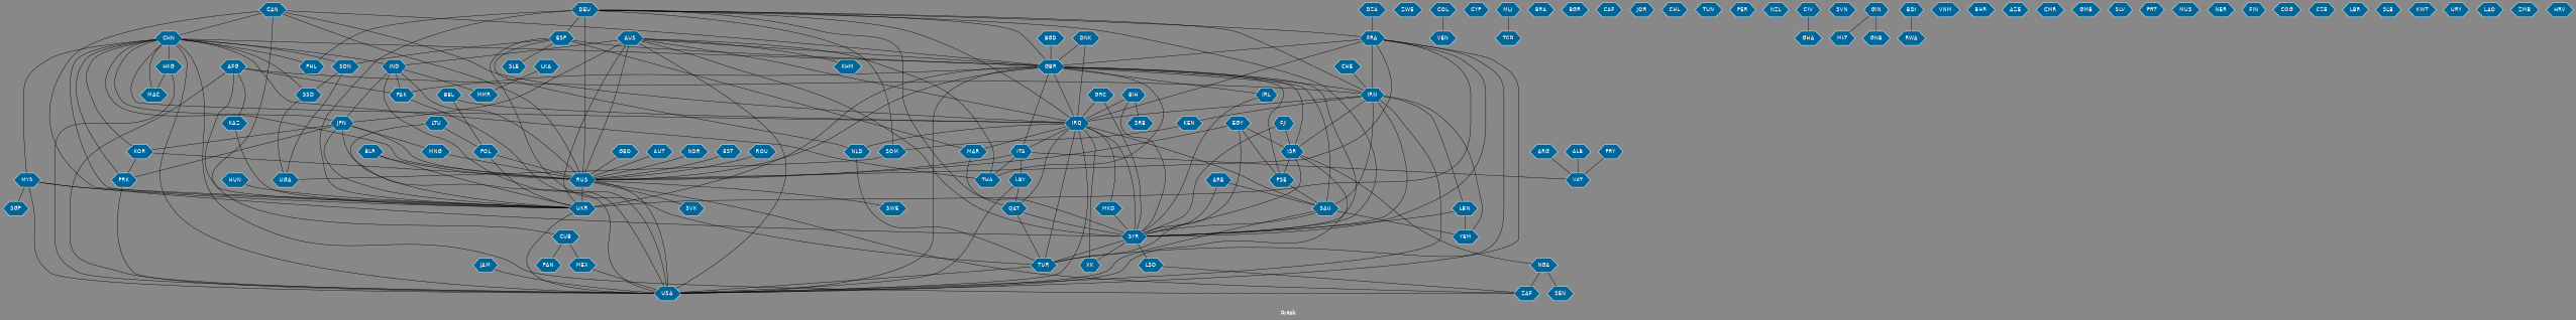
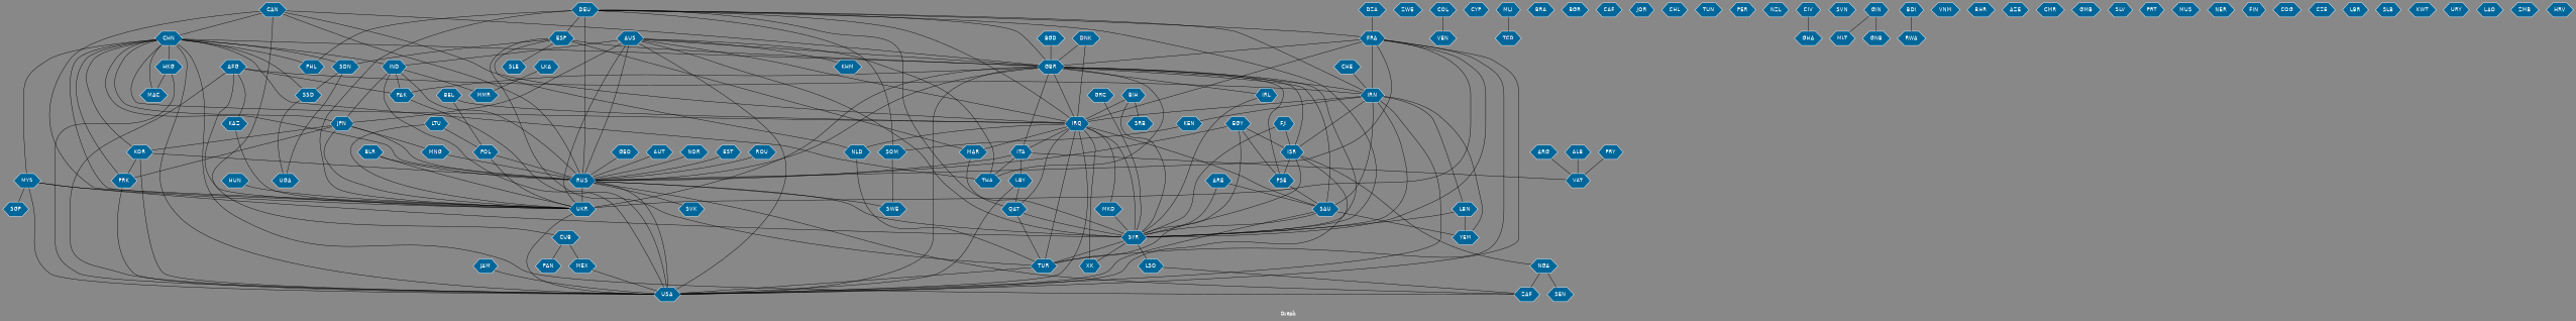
  graph {
    bgcolor="#888888"
    fontcolor=white
    fontsize=12
    label="Graph"
    node [color=white fillcolor="#006699" fontcolor=white fontname=Helvetica shape=hexagon style=filled]
    edge [arrowhead=open color=black fontcolor=white fontname=Courier fontsize=12 weight=1]
    n1 [label=RUS]
    n2 [label=SWE]
    n3 [label=UKR]
    n4 [label=SYR]
    n5 [label=USA]
    n6 [label=SVK]
    n7 [label=ZAF]
    n8 [label=TUR]
    n9 [label=XK]
    n10 [label=LSO]
    n11 [label=ROU]
    n12 [label=CHN]
    n13 [label=IND]
    n14 [label=GBR]
    n15 [label=PHL]
    n16 [label=JPN]
    n17 [label=IRQ]
    n18 [label=HKG]
    n19 [label=MYS]
    n20 [label=PRK]
    n21 [label=THA]
    n22 [label=SDN]
    n23 [label=MAC]
    n24 [label=KOR]
    n25 [label=SSD]
    n26 [label=PAK]
    n27 [label=MMR]
    n28 [label=SAU]
    n29 [label=IRN]
    n30 [label=ITA]
    n31 [label=ISR]
    n32 [label=PSE]
    n33 [label=IRL]
    n34 [label=MNG]
    n35 [label=MAR]
    n36 [label=NLD]
    n37 [label=QAT]
    n38 [label=MKD]
    n39 [label=SGP]
    n40 [label=UGA]
    n41 [label=ZWE]
    n42 [label=YEM]
    n43 [label=LBN]
    n44 [label=KEN]
    n45 [label=LBY]
    n46 [label=VAT]
    n47 [label=NGA]
    n48 [label=VEN]
    n49 [label=SOM]
    n50 [label=ESP]
    n51 [label=SLE]
    n52 [label=POL]
    n53 [label=FRA]
    n54 [label=AFG]
    n55 [label=KAZ]
    n56 [label=CAN]
    n57 [label=CUB]
    n58 [label=MEX]
    n59 [label=PAN]
    n60 [label=EGY]
    n61 [label=FJI]
    n62 [label=CYP]
    n63 [label=AUS]
    n64 [label=KHM]
    n65 [label=ARE]
    n66 [label=MLI]
    n67 [label=TCD]
    n68 [label=BRA]
    n69 [label=DEU]
    n70 [label=GEO]
    n71 [label=BGR]
    n72 [label=CAF]
    n73 [label=JOR]
    n74 [label=SEN]
    n75 [label=CHL]
    n76 [label=BIH]
    n77 [label=SRB]
    n78 [label=AUT]
    n79 [label=NOR]
    n80 [label=TUN]
    n81 [label=PER]
    n82 [label=NZL]
    n83 [label=COL]
    n84 [label=PRY]
    n85 [label=GHA]
    n86 [label=CIV]
    n87 [label=BEL]
    n88 [label=SVN]
    n89 [label=BGD]
    n90 [label=MLT]
    n91 [label=DZA]
    n92 [label=BLR]
    n93 [label=GIN]
    n94 [label=GNB]
    n95 [label=ARG]
    n96 [label=GRC]
    n97 [label=EST]
    n98 [label=RWA]
    n99 [label=CHE]
    n100 [label=LKA]
    n101 [label=VNM]
    n102 [label=BHR]
    n103 [label=LTU]
    n104 [label=AZE]
    n105 [label=JAM]
    n106 [label=CMR]
    n107 [label=GMB]
    n108 [label=HUN]
    n109 [label=SLV]
    n110 [label=PRT]
    n111 [label=MUS]
    n112 [label=BDI]
    n113 [label=NER]
    n114 [label=DNK]
    n115 [label=FIN]
    n116 [label=COG]
    n117 [label=CZE]
    n118 [label=LBR]
    n119 [label=SLB]
    n120 [label=KWT]
    n121 [label=URY]
    n122 [label=ALB]
    n123 [label=LAO]
    n124 [label=ZMB]
    n125 [label=HRV]
    n1 -- n2
    n1 -- n3 [weight=136]
+   n1 -- n4 [weight=8]
    n1 -- n5 [weight=11]
    n1 -- n6 [weight=3]
    n1 -- n7
    n3 -- n5 [weight=10]
    n4 -- n8 [weight=33]
    n4 -- n9
    n4 -- n10 [weight=19]
    n8 -- n5 [weight=2]
    n10 -- n7
    n11 -- n1 [weight=2]
    n12 -- n1 [weight=6]
    n12 -- n3
    n12 -- n5 [weight=3]
    n12 -- n7
    n12 -- n13 [weight=22]
    n12 -- n14 [weight=4]
    n12 -- n15 [weight=4]
    n12 -- n16 [weight=8]
    n12 -- n17
    n12 -- n18 [weight=25]
    n12 -- n19
    n12 -- n20
    n12 -- n21
    n12 -- n22
    n12 -- n23 [weight=2]
    n12 -- n24 [weight=3]
    n12 -- n25
    n13 -- n1
    n13 -- n5 [weight=7]
    n13 -- n16 [weight=2]
    n13 -- n26 [weight=6]
    n13 -- n27
    n14 -- n1 [weight=6]
    n14 -- n3 [weight=4]
    n14 -- n4 [weight=4]
    n14 -- n5 [weight=5]
    n14 -- n17 [weight=11]
    n14 -- n21 [weight=6]
    n14 -- n26 [weight=2]
    n14 -- n28
    n14 -- n29 [weight=2]
    n14 -- n30
    n14 -- n31
    n14 -- n32
    n14 -- n33 [weight=2]
    n16 -- n1 [weight=9]
    n16 -- n3
-   n16 -- n5
+   n24 -- n5
    n16 -- n20 [weight=4]
    n16 -- n24 [weight=5]
    n16 -- n34
    n17 -- n4 [weight=36]
    n17 -- n5 [weight=12]
    n17 -- n8 [weight=7]
    n17 -- n9
    n17 -- n28
    n17 -- n30
    n17 -- n35
    n17 -- n36
    n17 -- n37 [weight=2]
    n17 -- n38
    n18 -- n5 [weight=3]
    n18 -- n23
    n19 -- n3
    n19 -- n4
    n19 -- n5
    n19 -- n39 [weight=2]
    n20 -- n5 [weight=5]
    n22 -- n25 [weight=9]
    n22 -- n40 [weight=2]
    n24 -- n1 [weight=2]
    n24 -- n20
    n25 -- n40 [weight=2]
    n26 -- n5
    n28 -- n4 [weight=5]
    n28 -- n5 [weight=2]
    n28 -- n42
    n29 -- n4 [weight=4]
    n29 -- n5 [weight=12]
    n29 -- n17 [weight=2]
    n29 -- n28 [weight=4]
    n29 -- n31 [weight=8]
    n29 -- n42
    n29 -- n43 [weight=2]
    n29 -- n44
    n30 -- n1 [weight=3]
    n30 -- n21
    n30 -- n45
    n30 -- n46
    n31 -- n4 [weight=8]
    n31 -- n5 [weight=3]
    n31 -- n32 [weight=19]
    n31 -- n47
    n32 -- n28
    n33 -- n4
    n34 -- n1
    n35 -- n4
    n36 -- n8
    n37 -- n4 [weight=3]
    n37 -- n8
    n38 -- n4
    n43 -- n4 [weight=12]
    n43 -- n42
    n44 -- n49
    n45 -- n5
    n45 -- n37 [weight=3]
    n47 -- n7 [weight=4]
    n47 -- n74
-   n49 -- n40
+   n49 -- n2
    n50 -- n8
    n50 -- n14 [weight=4]
    n50 -- n22 [weight=2]
    n50 -- n35 [weight=2]
    n50 -- n36
    n50 -- n51 [weight=2]
    n52 -- n1 [weight=4]
    n52 -- n3 [weight=3]
    n53 -- n1 [weight=11]
    n53 -- n3 [weight=5]
    n53 -- n4 [weight=14]
    n53 -- n5 [weight=4]
    n53 -- n8
    n53 -- n14 [weight=3]
    n53 -- n17 [weight=23]
    n53 -- n29 [weight=4]
    n54 -- n3
    n54 -- n5 [weight=2]
    n54 -- n26 [weight=3]
    n54 -- n29 [weight=2]
    n54 -- n55
    n55 -- n3
    n56 -- n1 [weight=2]
    n56 -- n3 [weight=2]
    n56 -- n12 [weight=3]
    n56 -- n14 [weight=2]
    n56 -- n17
    n56 -- n57
    n57 -- n58 [weight=2]
    n57 -- n59
    n58 -- n5 [weight=3]
    n60 -- n1 [weight=2]
    n60 -- n8
    n60 -- n31 [weight=2]
    n60 -- n32 [weight=6]
    n61 -- n4 [weight=3]
    n61 -- n31
    n63 -- n1 [weight=3]
    n63 -- n3
    n63 -- n4 [weight=2]
    n63 -- n5
    n63 -- n13 [weight=6]
    n63 -- n14
    n63 -- n16 [weight=2]
    n63 -- n17 [weight=3]
    n63 -- n21
    n63 -- n64 [weight=3]
    n65 -- n4 [weight=2]
    n65 -- n28 [weight=2]
    n66 -- n67
    n69 -- n1 [weight=13]
    n69 -- n3 [weight=13]
    n69 -- n4 [weight=3]
    n69 -- n14 [weight=2]
    n69 -- n15 [weight=2]
    n69 -- n17 [weight=2]
    n69 -- n29 [weight=2]
    n69 -- n37 [weight=2]
    n69 -- n49
    n69 -- n50
    n69 -- n53 [weight=11]
    n70 -- n1
    n76 -- n4 [weight=2]
    n76 -- n17 [weight=2]
    n76 -- n77 [weight=2]
    n78 -- n1 [weight=2]
    n79 -- n1
    n83 -- n48
    n84 -- n46 [weight=2]
    n86 -- n85 [weight=3]
    n87 -- n17
    n87 -- n52
    n89 -- n14
    n91 -- n53 [weight=12]
    n92 -- n1
    n92 -- n3 [weight=5]
    n93 -- n90
    n93 -- n94 [weight=2]
    n95 -- n46
    n96 -- n4
-   n96 -- n17
    n97 -- n1 [weight=3]
    n99 -- n29
    n100 -- n27 [weight=2]
    n103 -- n3 [weight=2]
    n103 -- n52 [weight=2]
    n105 -- n5
    n108 -- n3
    n112 -- n98
    n114 -- n14
    n114 -- n17
    n122 -- n46
  }
